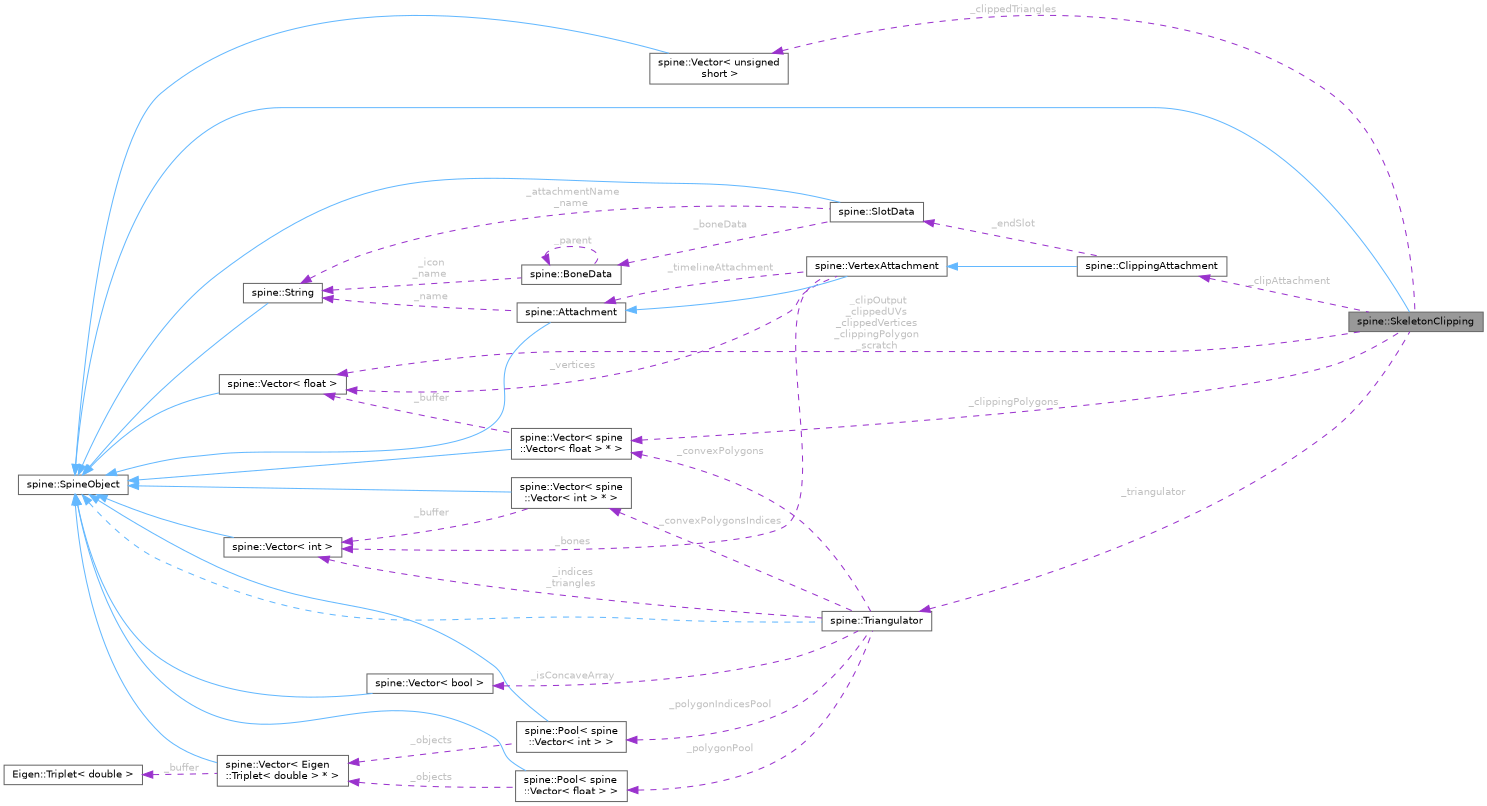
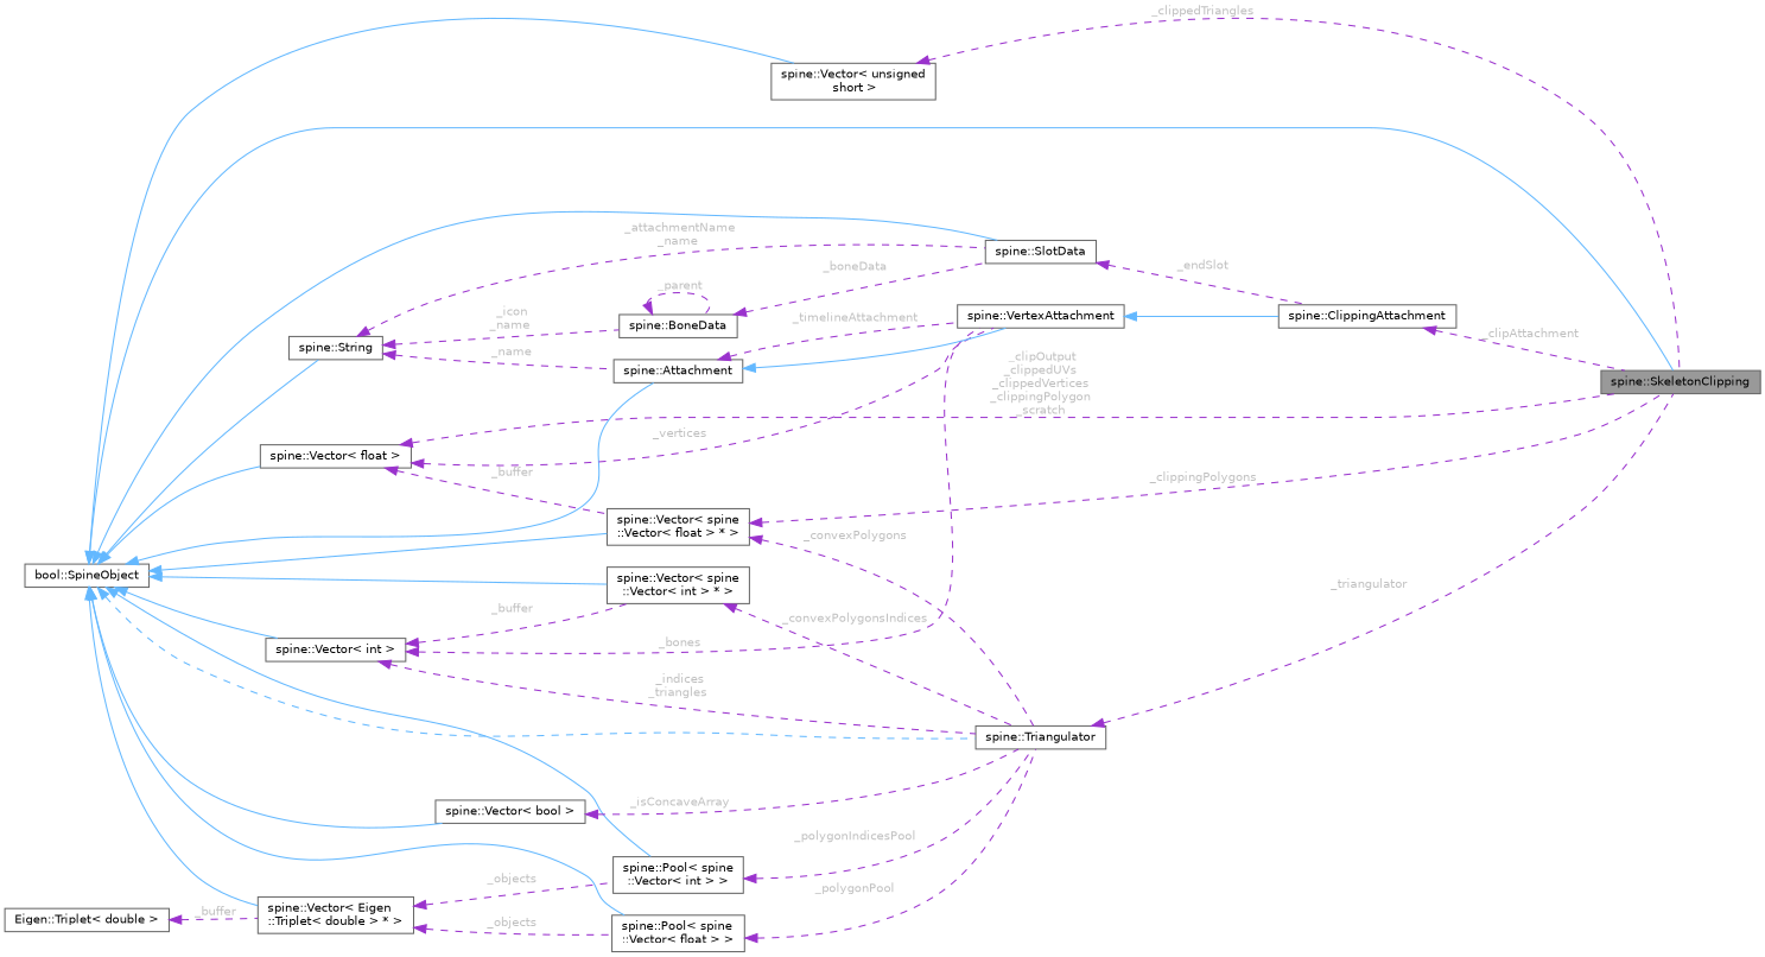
  digraph {
    rankdir=LR
    node [color=gray40 fillcolor=white fontname=Helvetica fontsize=10 shape=box style=filled]
    edge [color=darkorchid3 dir=back fontname=Helvetica fontsize=10 labelfontname=Helvetica labelfontsize=10 style=dashed fontcolor=grey]
    n1 [fillcolor=grey60 fontcolor=black height=0.2 label="spine::SkeletonClipping" width=0.4]
-   n2 [height=0.2 label="spine::SpineObject" width=0.4]
+   n2 [height=0.2 label="bool::SpineObject" width=0.4]
    n3 [height=0.2 label="spine::Triangulator" width=0.4]
    n4 [height=0.2 label="spine::Vector\< spine\l::Vector\< float \> * \>" width=0.4]
    n5 [height=0.2 label="spine::Vector\< float \>" width=0.4]
    n6 [height=0.2 label="spine::Vector\< spine\l::Vector\< int \> * \>" width=0.4]
    n7 [height=0.2 label="spine::Vector\< int \>" width=0.4]
    n8 [height=0.2 label="spine::Vector\< bool \>" width=0.4]
    n9 [height=0.2 label="spine::Pool\< spine\l::Vector\< float \> \>" width=0.4]
    n10 [height=0.2 label="spine::Vector\< Eigen\l::Triplet\< double \> * \>" width=0.4]
    n11 [height=0.2 label="spine::Pool\< spine\l::Vector\< int \> \>" width=0.4]
    n12 [height=0.2 label="spine::Vector\< unsigned\l short \>" width=0.4]
    n13 [height=0.2 label="spine::Attachment" width=0.4]
    n14 [height=0.2 label="spine::String" width=0.4]
    n15 [height=0.2 label="spine::SlotData" width=0.4]
    n16 [height=0.2 label="spine::VertexAttachment" width=0.4]
    n17 [height=0.2 label="spine::BoneData" width=0.4]
    n18 [height=0.2 label="spine::ClippingAttachment" width=0.4]
    n19 [height=0.2 label="Eigen::Triplet\< double \>" width=0.4]
    n2 -> n1 [color=steelblue1 style=solid fontcolor=""]
    n2 -> n3 [color=steelblue1 fontcolor=""]
    n2 -> n4 [color=steelblue1 style=solid fontcolor=""]
    n2 -> n5 [color=steelblue1 style=solid fontcolor=""]
    n2 -> n6 [color=steelblue1 style=solid fontcolor=""]
    n2 -> n7 [color=steelblue1 style=solid fontcolor=""]
    n2 -> n8 [color=steelblue1 style=solid fontcolor=""]
    n2 -> n9 [color=steelblue1 style=solid fontcolor=""]
    n2 -> n10 [color=steelblue1 style=solid fontcolor=""]
    n2 -> n11 [color=steelblue1 style=solid fontcolor=""]
    n2 -> n12 [color=steelblue1 style=solid fontcolor=""]
    n2 -> n13 [color=steelblue1 style=solid fontcolor=""]
    n2 -> n14 [color=steelblue1 style=solid fontcolor=""]
    n2 -> n15 [color=steelblue1 style=solid fontcolor=""]
    n3 -> n1 [label=" _triangulator"]
    n4 -> n1 [label=" _clippingPolygons"]
    n4 -> n3 [label=" _convexPolygons"]
    n5 -> n1 [label=" _clipOutput\n_clippedUVs\n_clippedVertices\n_clippingPolygon\n_scratch"]
    n5 -> n4 [label=" _buffer"]
    n5 -> n16 [label=" _vertices"]
    n6 -> n3 [label=" _convexPolygonsIndices"]
    n7 -> n3 [label=" _indices\n_triangles"]
    n7 -> n6 [label=" _buffer"]
    n7 -> n16 [label=" _bones"]
    n8 -> n3 [label=" _isConcaveArray"]
    n9 -> n3 [label=" _polygonPool"]
    n10 -> n9 [label=" _objects"]
    n10 -> n11 [label=" _objects"]
    n11 -> n3 [label=" _polygonIndicesPool"]
    n12 -> n1 [label=" _clippedTriangles"]
    n13 -> n16 [color=steelblue1 style=solid fontcolor=""]
    n13 -> n16 [label=" _timelineAttachment"]
    n14 -> n13 [label=" _name"]
    n14 -> n15 [label=" _attachmentName\n_name"]
    n14 -> n17 [label=" _icon\n_name"]
    n15 -> n18 [label=" _endSlot"]
    n16 -> n18 [color=steelblue1 style=solid fontcolor=""]
    n17 -> n15 [label=" _boneData"]
    n17 -> n17 [label=" _parent"]
    n18 -> n1 [label=" _clipAttachment"]
    n19 -> n10 [label=" _buffer"]
  }
